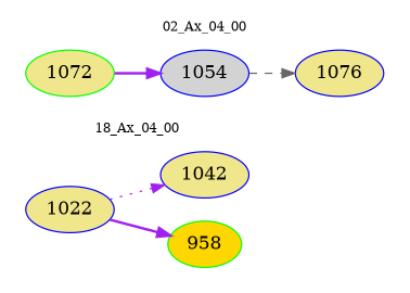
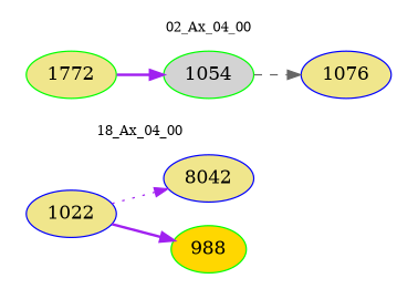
  digraph {
    rankdir=LR
    node [color=blue fillcolor=khaki style=filled]
    edge [color=purple style=bold]
    n1 [label=1022]
-   n2 [color=green fillcolor=gold label=958]
-   n3 [label=1042]
-   n4 [color=green label=1072]
-   n5 [fillcolor=lightgrey label=1054]
+   n2 [color=green fillcolor=gold label=988]
+   n3 [label=8042]
+   n4 [color=green label=1772]
+   n5 [color=green fillcolor=lightgrey label=1054]
    n6 [label=1076]
    subgraph cluster_1 {
      color=white
      fontsize=10
      label="18_Ax_04_00"
      n1
      n2
      n3
    }
    subgraph cluster_2 {
      color=white
      fontsize=10
      label="02_Ax_04_00"
      n4
      n5
      n6
    }
    n1 -> n2
    n1 -> n3 [style=dotted]
    n4 -> n5
    n5 -> n6 [color=gray40 style=dashed]
  }
